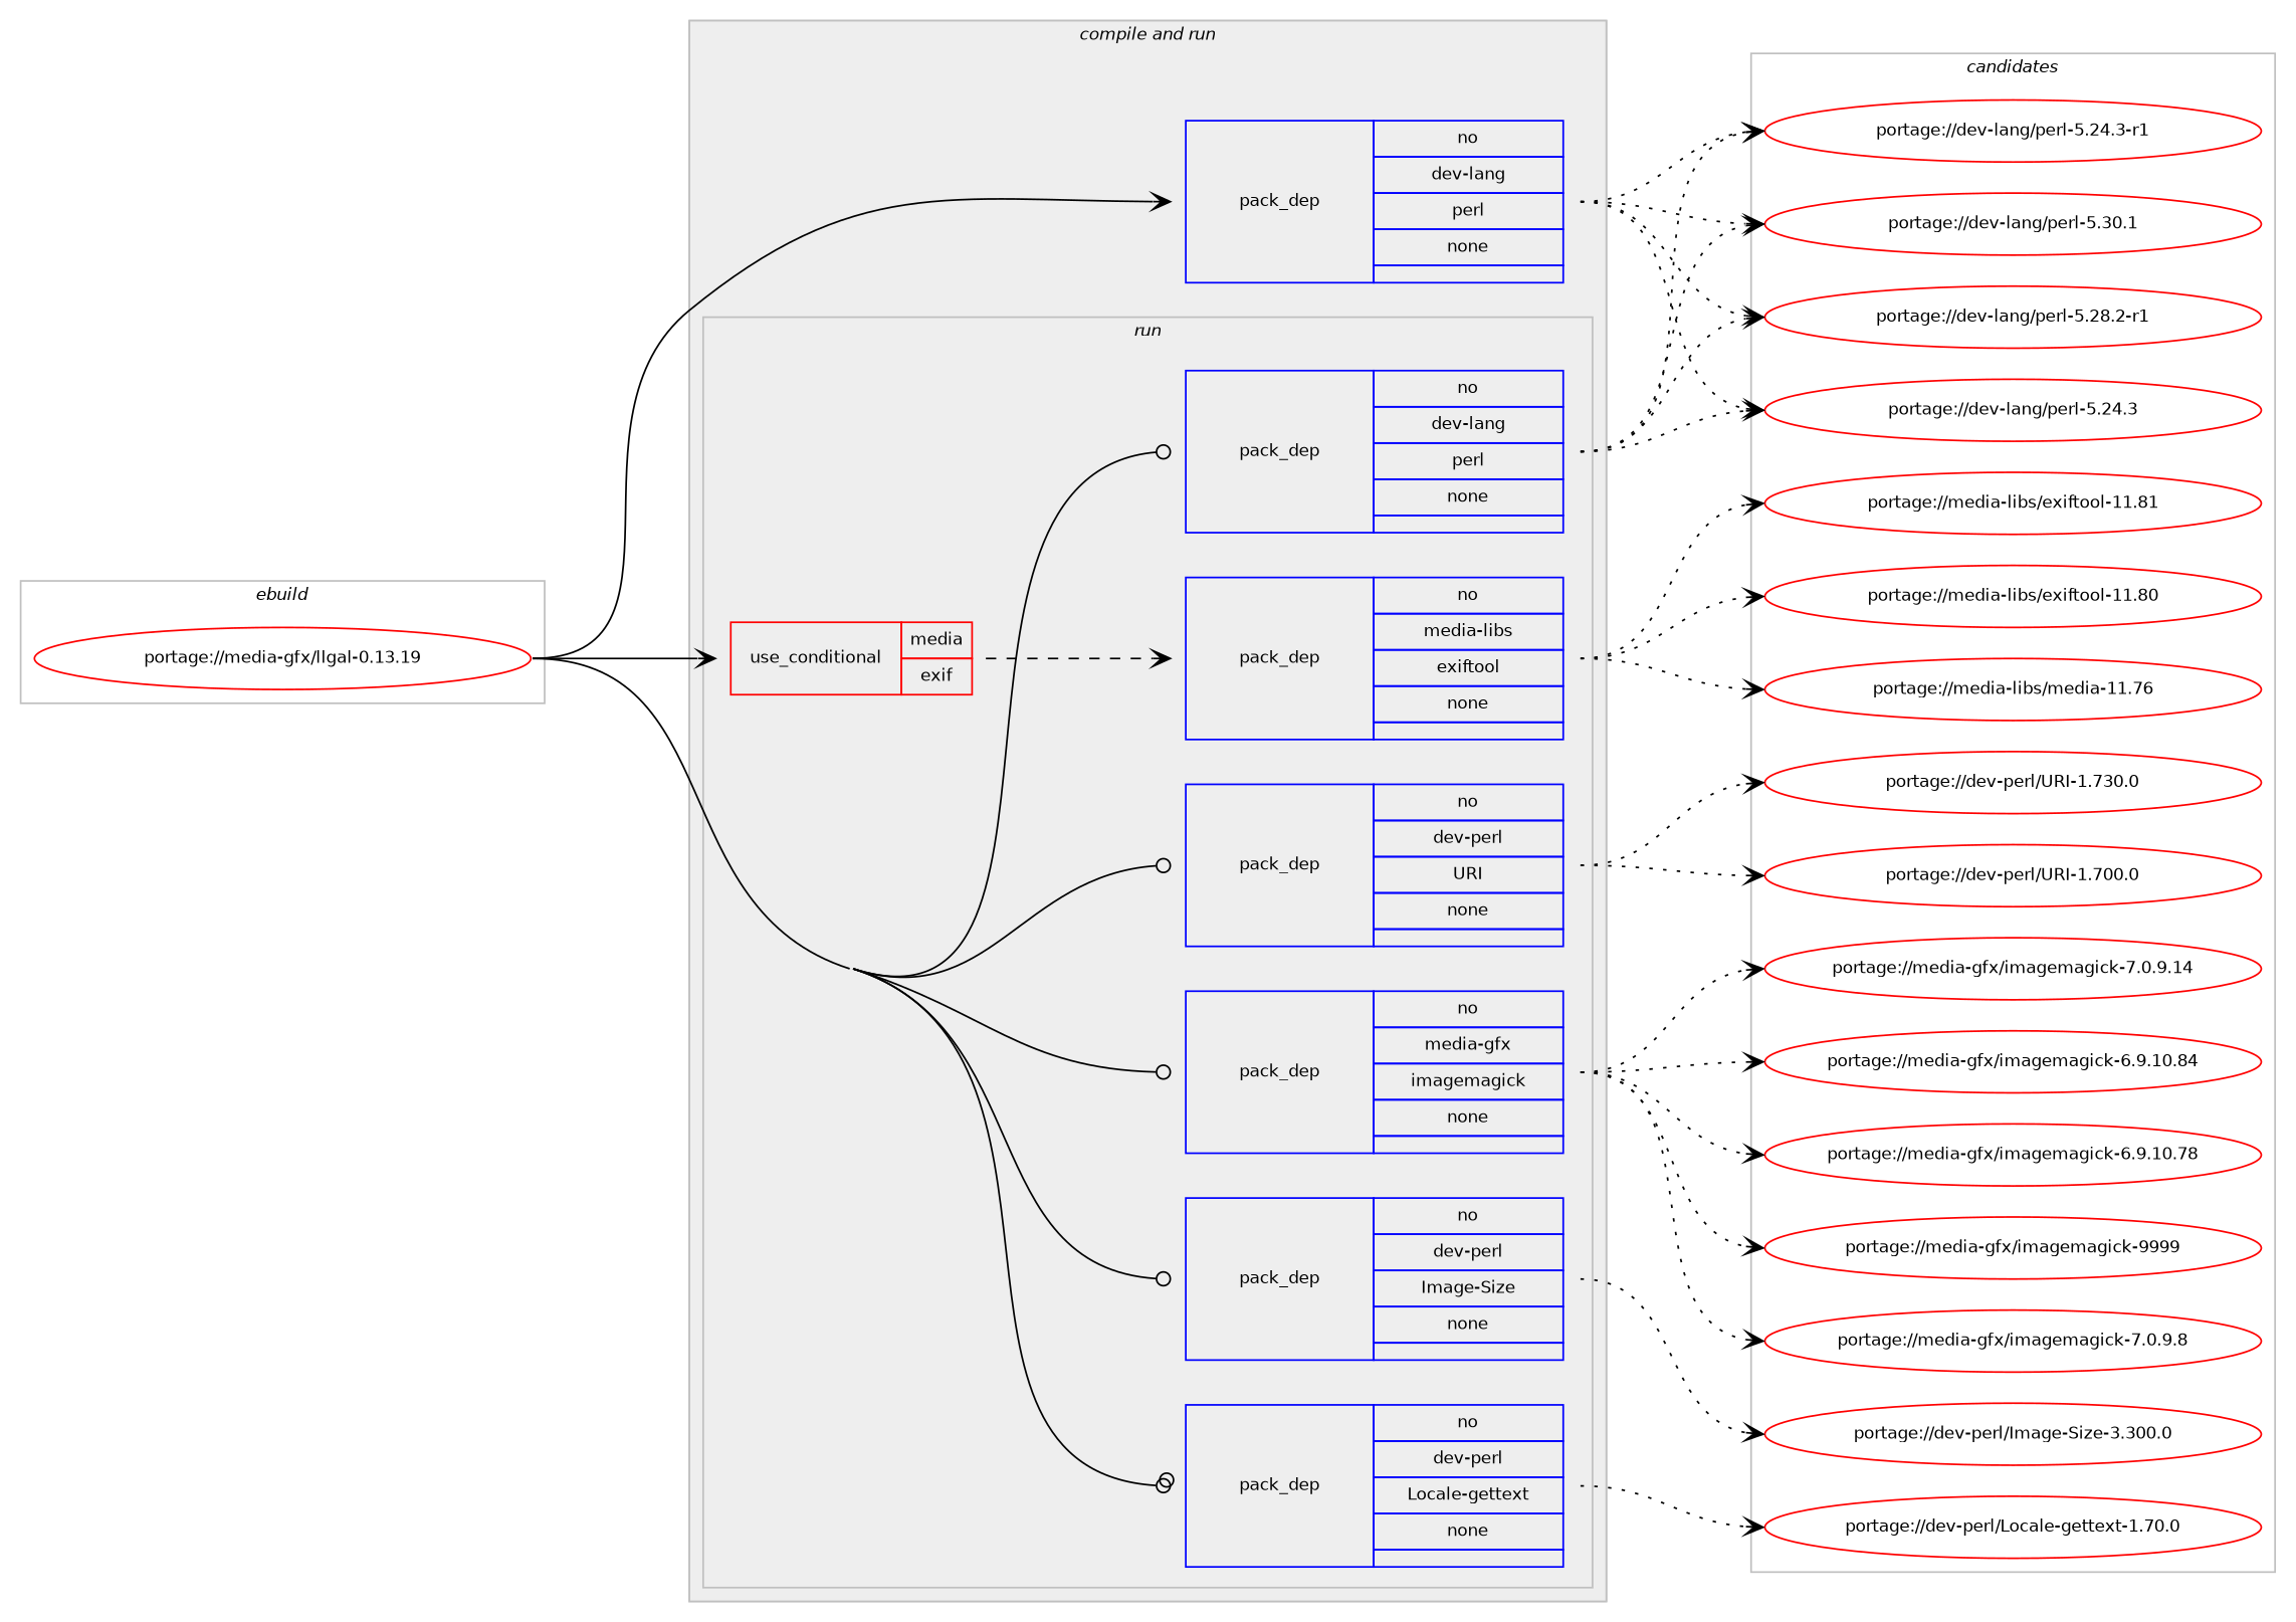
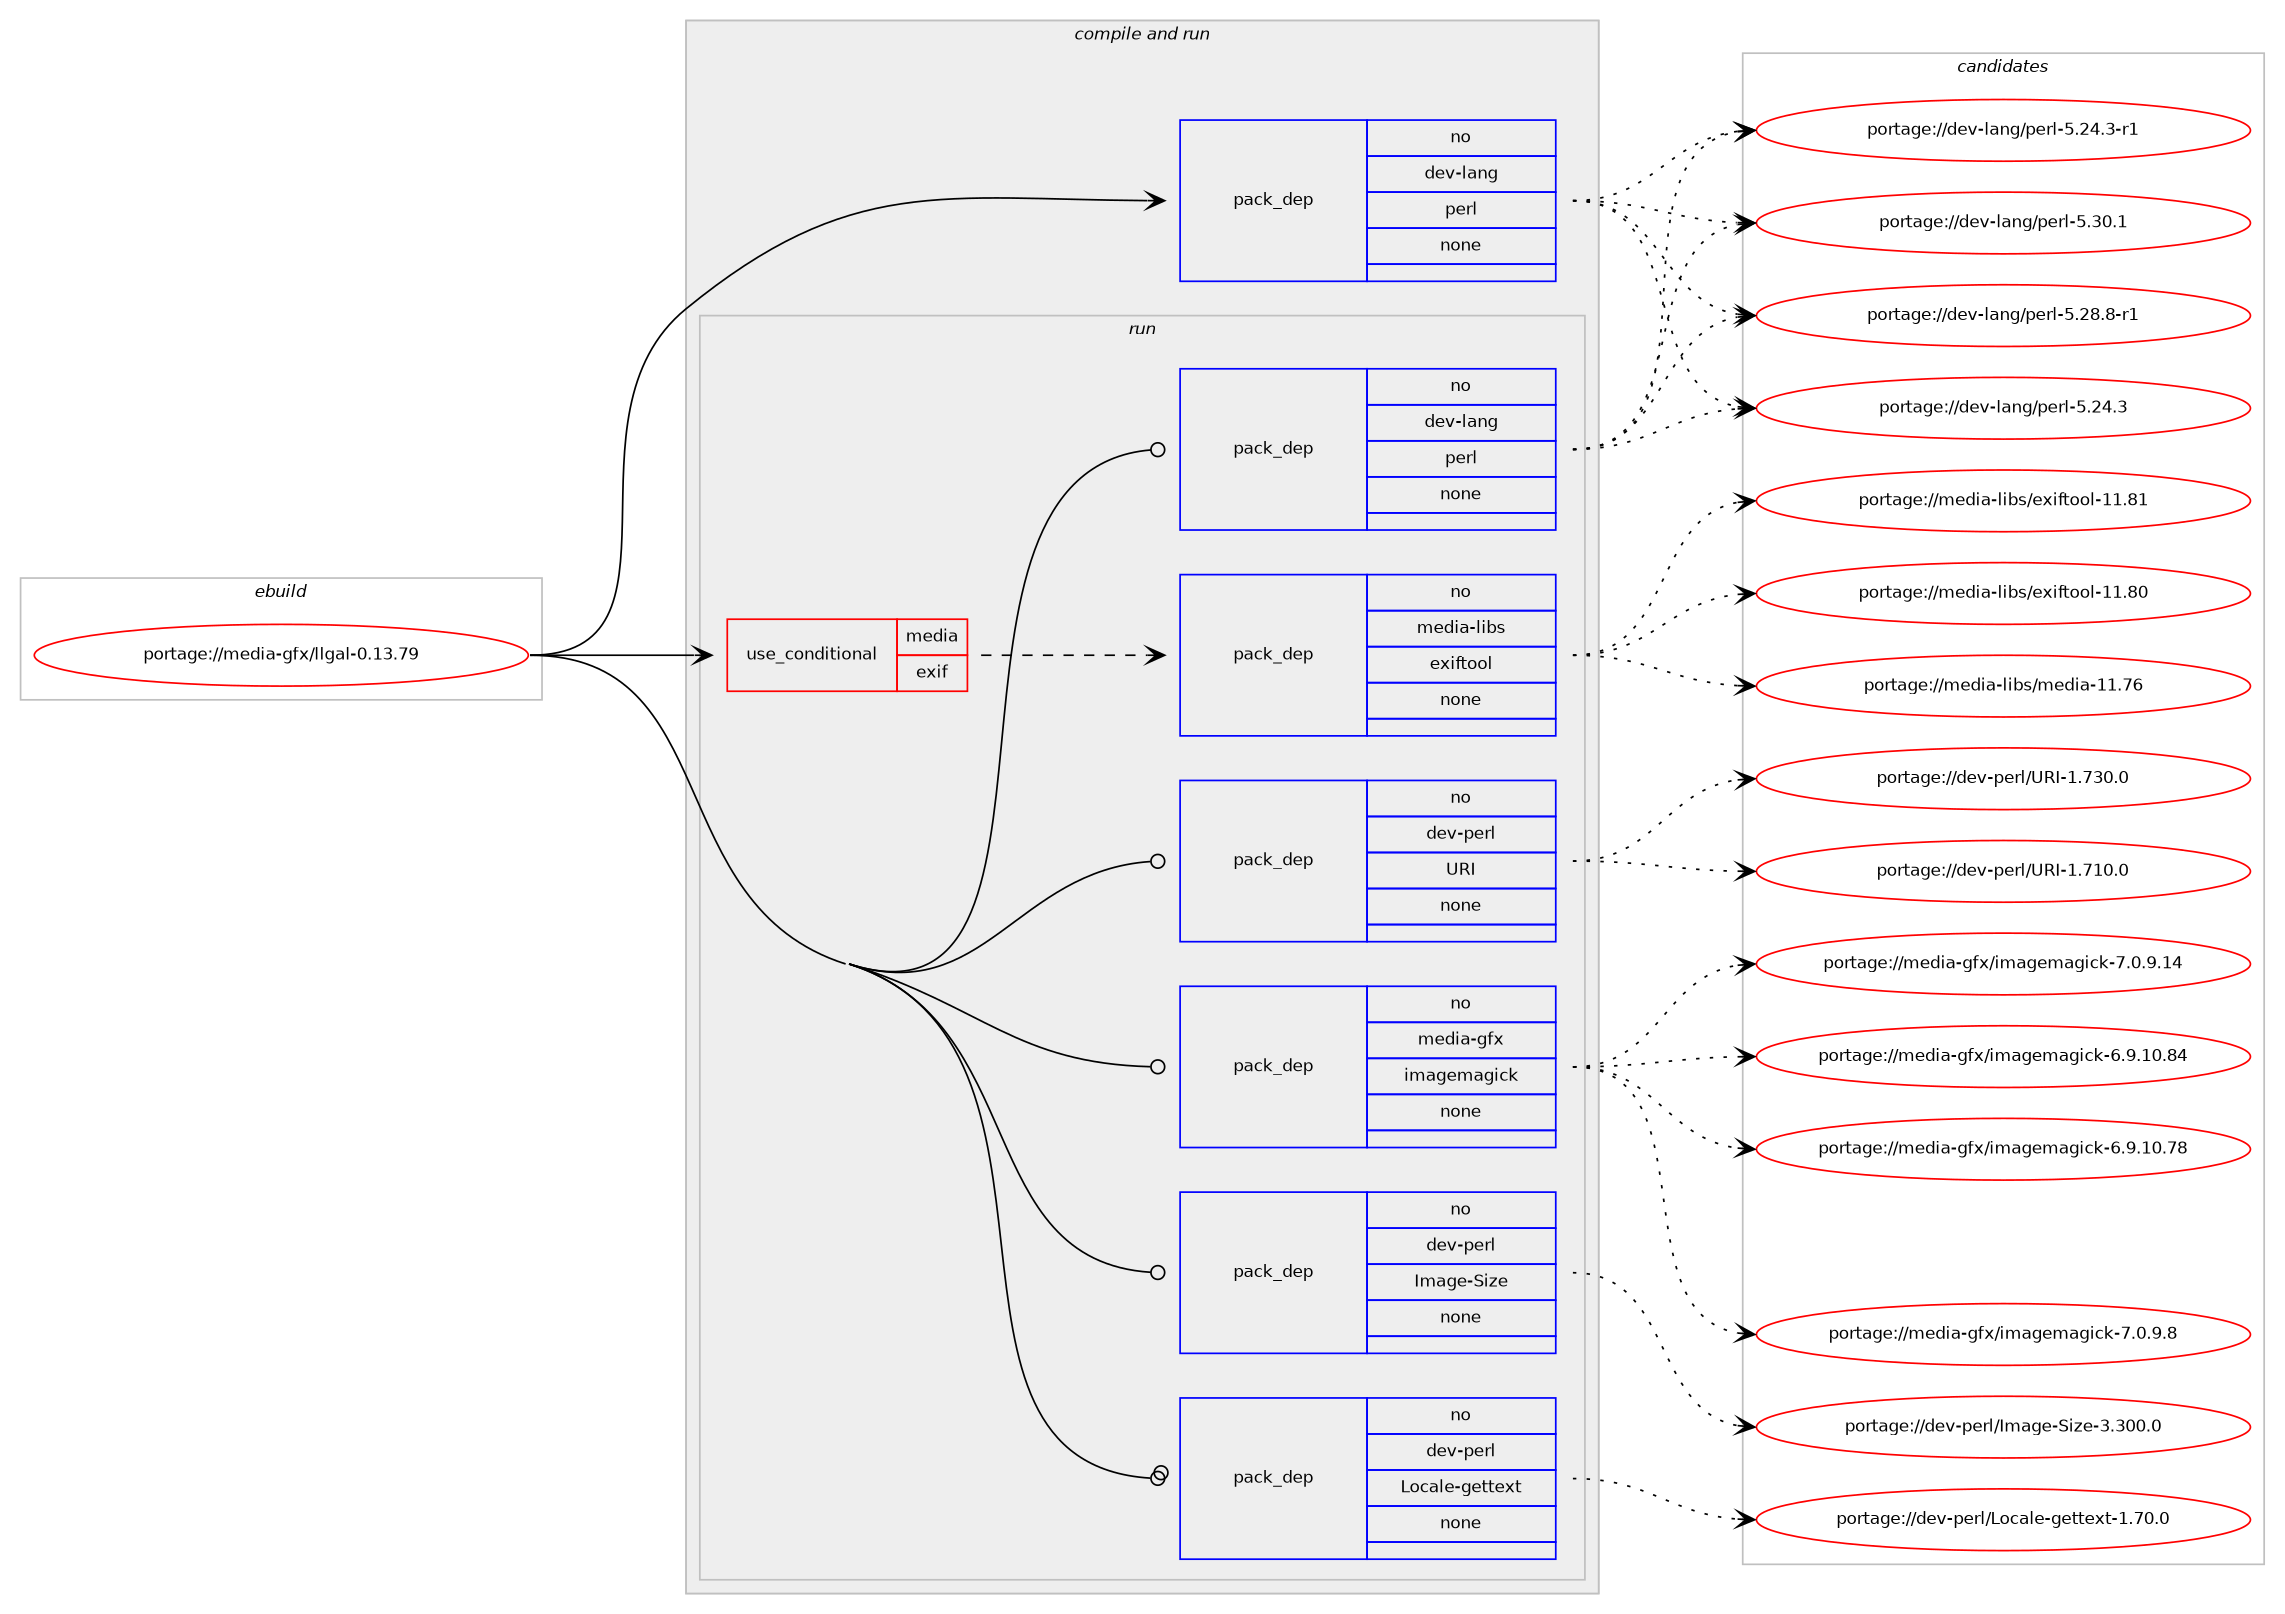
  digraph {
    compound=true
    concentrate=true
    fontname=Helvetica
    fontsize=10
    newrank=true
    rankdir=LR
    ranksep=1.5
    node [color=red fontname=Helvetica fontsize=10]
    edge [arrowhead=vee headport=w style=dotted tailport=e weight=100]
-   n1 [label="portage://media-gfx/llgal-0.13.19" width=4]
+   n1 [label="portage://media-gfx/llgal-0.13.79" width=4]
    n2 [color=blue label=<<TABLE BORDER="0" CELLBORDER="1" CELLSPACING="0" CELLPADDING="4" WIDTH="220"><TR><TD ROWSPAN="6" CELLPADDING="30">pack_dep</TD></TR><TR><TD WIDTH="110">no</TD></TR><TR><TD>dev-lang</TD></TR><TR><TD>perl</TD></TR><TR><TD>none</TD></TR><TR><TD></TD></TR></TABLE>> shape=none]
    n3 [color=blue label=<<TABLE BORDER="0" CELLBORDER="1" CELLSPACING="0" CELLPADDING="4" WIDTH="220"><TR><TD ROWSPAN="6" CELLPADDING="30">pack_dep</TD></TR><TR><TD WIDTH="110">no</TD></TR><TR><TD>media-libs</TD></TR><TR><TD>exiftool</TD></TR><TR><TD>none</TD></TR><TR><TD></TD></TR></TABLE>> shape=none]
    n4 [label=<<TABLE BORDER="0" CELLBORDER="1" CELLSPACING="0" CELLPADDING="4"><TR><TD ROWSPAN="3" CELLPADDING="10">use_conditional</TD></TR><TR><TD>media</TD></TR><TR><TD>exif</TD></TR></TABLE>> shape=none]
    n5 [color=blue label=<<TABLE BORDER="0" CELLBORDER="1" CELLSPACING="0" CELLPADDING="4" WIDTH="220"><TR><TD ROWSPAN="6" CELLPADDING="30">pack_dep</TD></TR><TR><TD WIDTH="110">no</TD></TR><TR><TD>dev-lang</TD></TR><TR><TD>perl</TD></TR><TR><TD>none</TD></TR><TR><TD></TD></TR></TABLE>> shape=none]
    n6 [color=blue label=<<TABLE BORDER="0" CELLBORDER="1" CELLSPACING="0" CELLPADDING="4" WIDTH="220"><TR><TD ROWSPAN="6" CELLPADDING="30">pack_dep</TD></TR><TR><TD WIDTH="110">no</TD></TR><TR><TD>dev-perl</TD></TR><TR><TD>Image-Size</TD></TR><TR><TD>none</TD></TR><TR><TD></TD></TR></TABLE>> shape=none]
    n7 [color=blue label=<<TABLE BORDER="0" CELLBORDER="1" CELLSPACING="0" CELLPADDING="4" WIDTH="220"><TR><TD ROWSPAN="6" CELLPADDING="30">pack_dep</TD></TR><TR><TD WIDTH="110">no</TD></TR><TR><TD>dev-perl</TD></TR><TR><TD>Locale-gettext</TD></TR><TR><TD>none</TD></TR><TR><TD></TD></TR></TABLE>> shape=none]
    n8 [color=blue label=<<TABLE BORDER="0" CELLBORDER="1" CELLSPACING="0" CELLPADDING="4" WIDTH="220"><TR><TD ROWSPAN="6" CELLPADDING="30">pack_dep</TD></TR><TR><TD WIDTH="110">no</TD></TR><TR><TD>dev-perl</TD></TR><TR><TD>URI</TD></TR><TR><TD>none</TD></TR><TR><TD></TD></TR></TABLE>> shape=none]
    n9 [color=blue label=<<TABLE BORDER="0" CELLBORDER="1" CELLSPACING="0" CELLPADDING="4" WIDTH="220"><TR><TD ROWSPAN="6" CELLPADDING="30">pack_dep</TD></TR><TR><TD WIDTH="110">no</TD></TR><TR><TD>media-gfx</TD></TR><TR><TD>imagemagick</TD></TR><TR><TD>none</TD></TR><TR><TD></TD></TR></TABLE>> shape=none]
    n10 [label="portage://dev-lang/perl-5.30.1" width=4]
-   n11 [label="portage://dev-lang/perl-5.28.2-r1" width=4]
+   n11 [label="portage://dev-lang/perl-5.28.8-r1" width=4]
    n12 [label="portage://dev-lang/perl-5.24.3" width=4]
    n13 [label="portage://dev-lang/perl-5.24.3-r1" width=4]
    n14 [label="portage://media-libs/exiftool-11.81" width=4]
    n15 [label="portage://media-libs/exiftool-11.80" width=4]
    n16 [label="portage://media-libs/media-11.76" width=4]
    n17 [label="portage://dev-perl/Image-Size-3.300.0" width=4]
    n18 [label="portage://dev-perl/Locale-gettext-1.70.0" width=4]
    n19 [label="portage://dev-perl/URI-1.730.0" width=4]
-   n20 [label="portage://dev-perl/URI-1.700.0" width=4]
-   n21 [label="portage://media-gfx/imagemagick-9999" width=4]
+   n20 [label="portage://dev-perl/URI-1.710.0" width=4]
    n22 [label="portage://media-gfx/imagemagick-7.0.9.8" width=4]
    n23 [label="portage://media-gfx/imagemagick-7.0.9.14" width=4]
    n24 [label="portage://media-gfx/imagemagick-6.9.10.84" width=4]
    n25 [label="portage://media-gfx/imagemagick-6.9.10.78" width=4]
    subgraph cluster_1 {
      color=gray
      label=<<i>ebuild</i>>
      rank=same
      n1
    }
    subgraph cluster_2 {
      color=gray
      label=<<i>dependencies</i>>
      subgraph cluster_3 {
        color=gray
        fillcolor="#eeeeee"
        label=<<i>compile</i>>
        style=filled
        subgraph sub_4 {
          color=gray
          fillcolor="#eeeeee"
          label=<<i>compile</i>>
          style=filled
          n2
        }
      }
      subgraph cluster_5 {
        color=gray
        fillcolor="#eeeeee"
        label=<<i>compile and run</i>>
        style=filled
      }
      subgraph cluster_6 {
        color=gray
        fillcolor="#eeeeee"
        label=<<i>run</i>>
        style=filled
        subgraph sub_7 {
          color=gray
          fillcolor="#eeeeee"
          label=<<i>run</i>>
          style=filled
          n4
          subgraph sub_8 {
            color=gray
            fillcolor="#eeeeee"
            label=<<i>run</i>>
            style=filled
            n3
          }
        }
        subgraph sub_9 {
          color=gray
          fillcolor="#eeeeee"
          label=<<i>run</i>>
          style=filled
          n5
        }
        subgraph sub_10 {
          color=gray
          fillcolor="#eeeeee"
          label=<<i>run</i>>
          style=filled
          n6
        }
        subgraph sub_11 {
          color=gray
          fillcolor="#eeeeee"
          label=<<i>run</i>>
          style=filled
          n7
        }
        subgraph sub_12 {
          color=gray
          fillcolor="#eeeeee"
          label=<<i>run</i>>
          style=filled
          n8
        }
        subgraph sub_13 {
          color=gray
          fillcolor="#eeeeee"
          label=<<i>run</i>>
          style=filled
          n9
        }
      }
    }
    subgraph cluster_14 {
      color=gray
      label=<<i>candidates</i>>
      rank=same
      subgraph sub_15 {
        color=black
        label=<<i>candidates</i>>
        nodesep=1
        rank=same
        n10
        n11
        n12
        n13
      }
      subgraph sub_16 {
        color=black
        label=<<i>candidates</i>>
        nodesep=1
        rank=same
        n14
        n15
        n16
      }
      subgraph sub_17 {
        color=black
        label=<<i>candidates</i>>
        nodesep=1
        rank=same
        n10
        n11
        n12
        n13
      }
      subgraph sub_18 {
        color=black
        label=<<i>candidates</i>>
        nodesep=1
        rank=same
        n17
      }
      subgraph sub_19 {
        color=black
        label=<<i>candidates</i>>
        nodesep=1
        rank=same
        n18
      }
      subgraph sub_20 {
        color=black
        label=<<i>candidates</i>>
        nodesep=1
        rank=same
        n19
        n20
      }
      subgraph sub_21 {
        color=black
        label=<<i>candidates</i>>
        nodesep=1
        rank=same
-       n21
        n22
        n23
        n24
        n25
      }
    }
    n1 -> n2 [style=solid weight=20]
    n1 -> n4 [style=solid weight=20]
    n1 -> n5 [arrowhead=odot style=solid weight=20]
    n1 -> n6 [arrowhead=odot style=solid weight=20]
    n1 -> n7 [arrowhead=odot style=solid weight=20]
    n1 -> n8 [arrowhead=odot style=solid weight=20]
    n1 -> n9 [arrowhead=odot style=solid weight=20]
    n2 -> n10
    n2 -> n11
    n2 -> n12
    n2 -> n13
    n3 -> n14
    n3 -> n15
    n3 -> n16
    n4 -> n3 [style=dashed weight=20]
    n5 -> n10
    n5 -> n11
    n5 -> n12
    n5 -> n13
    n6 -> n17
    n7 -> n18
    n8 -> n19
    n8 -> n20
-   n9 -> n21
    n9 -> n22
    n9 -> n23
    n9 -> n24
    n9 -> n25
  }
